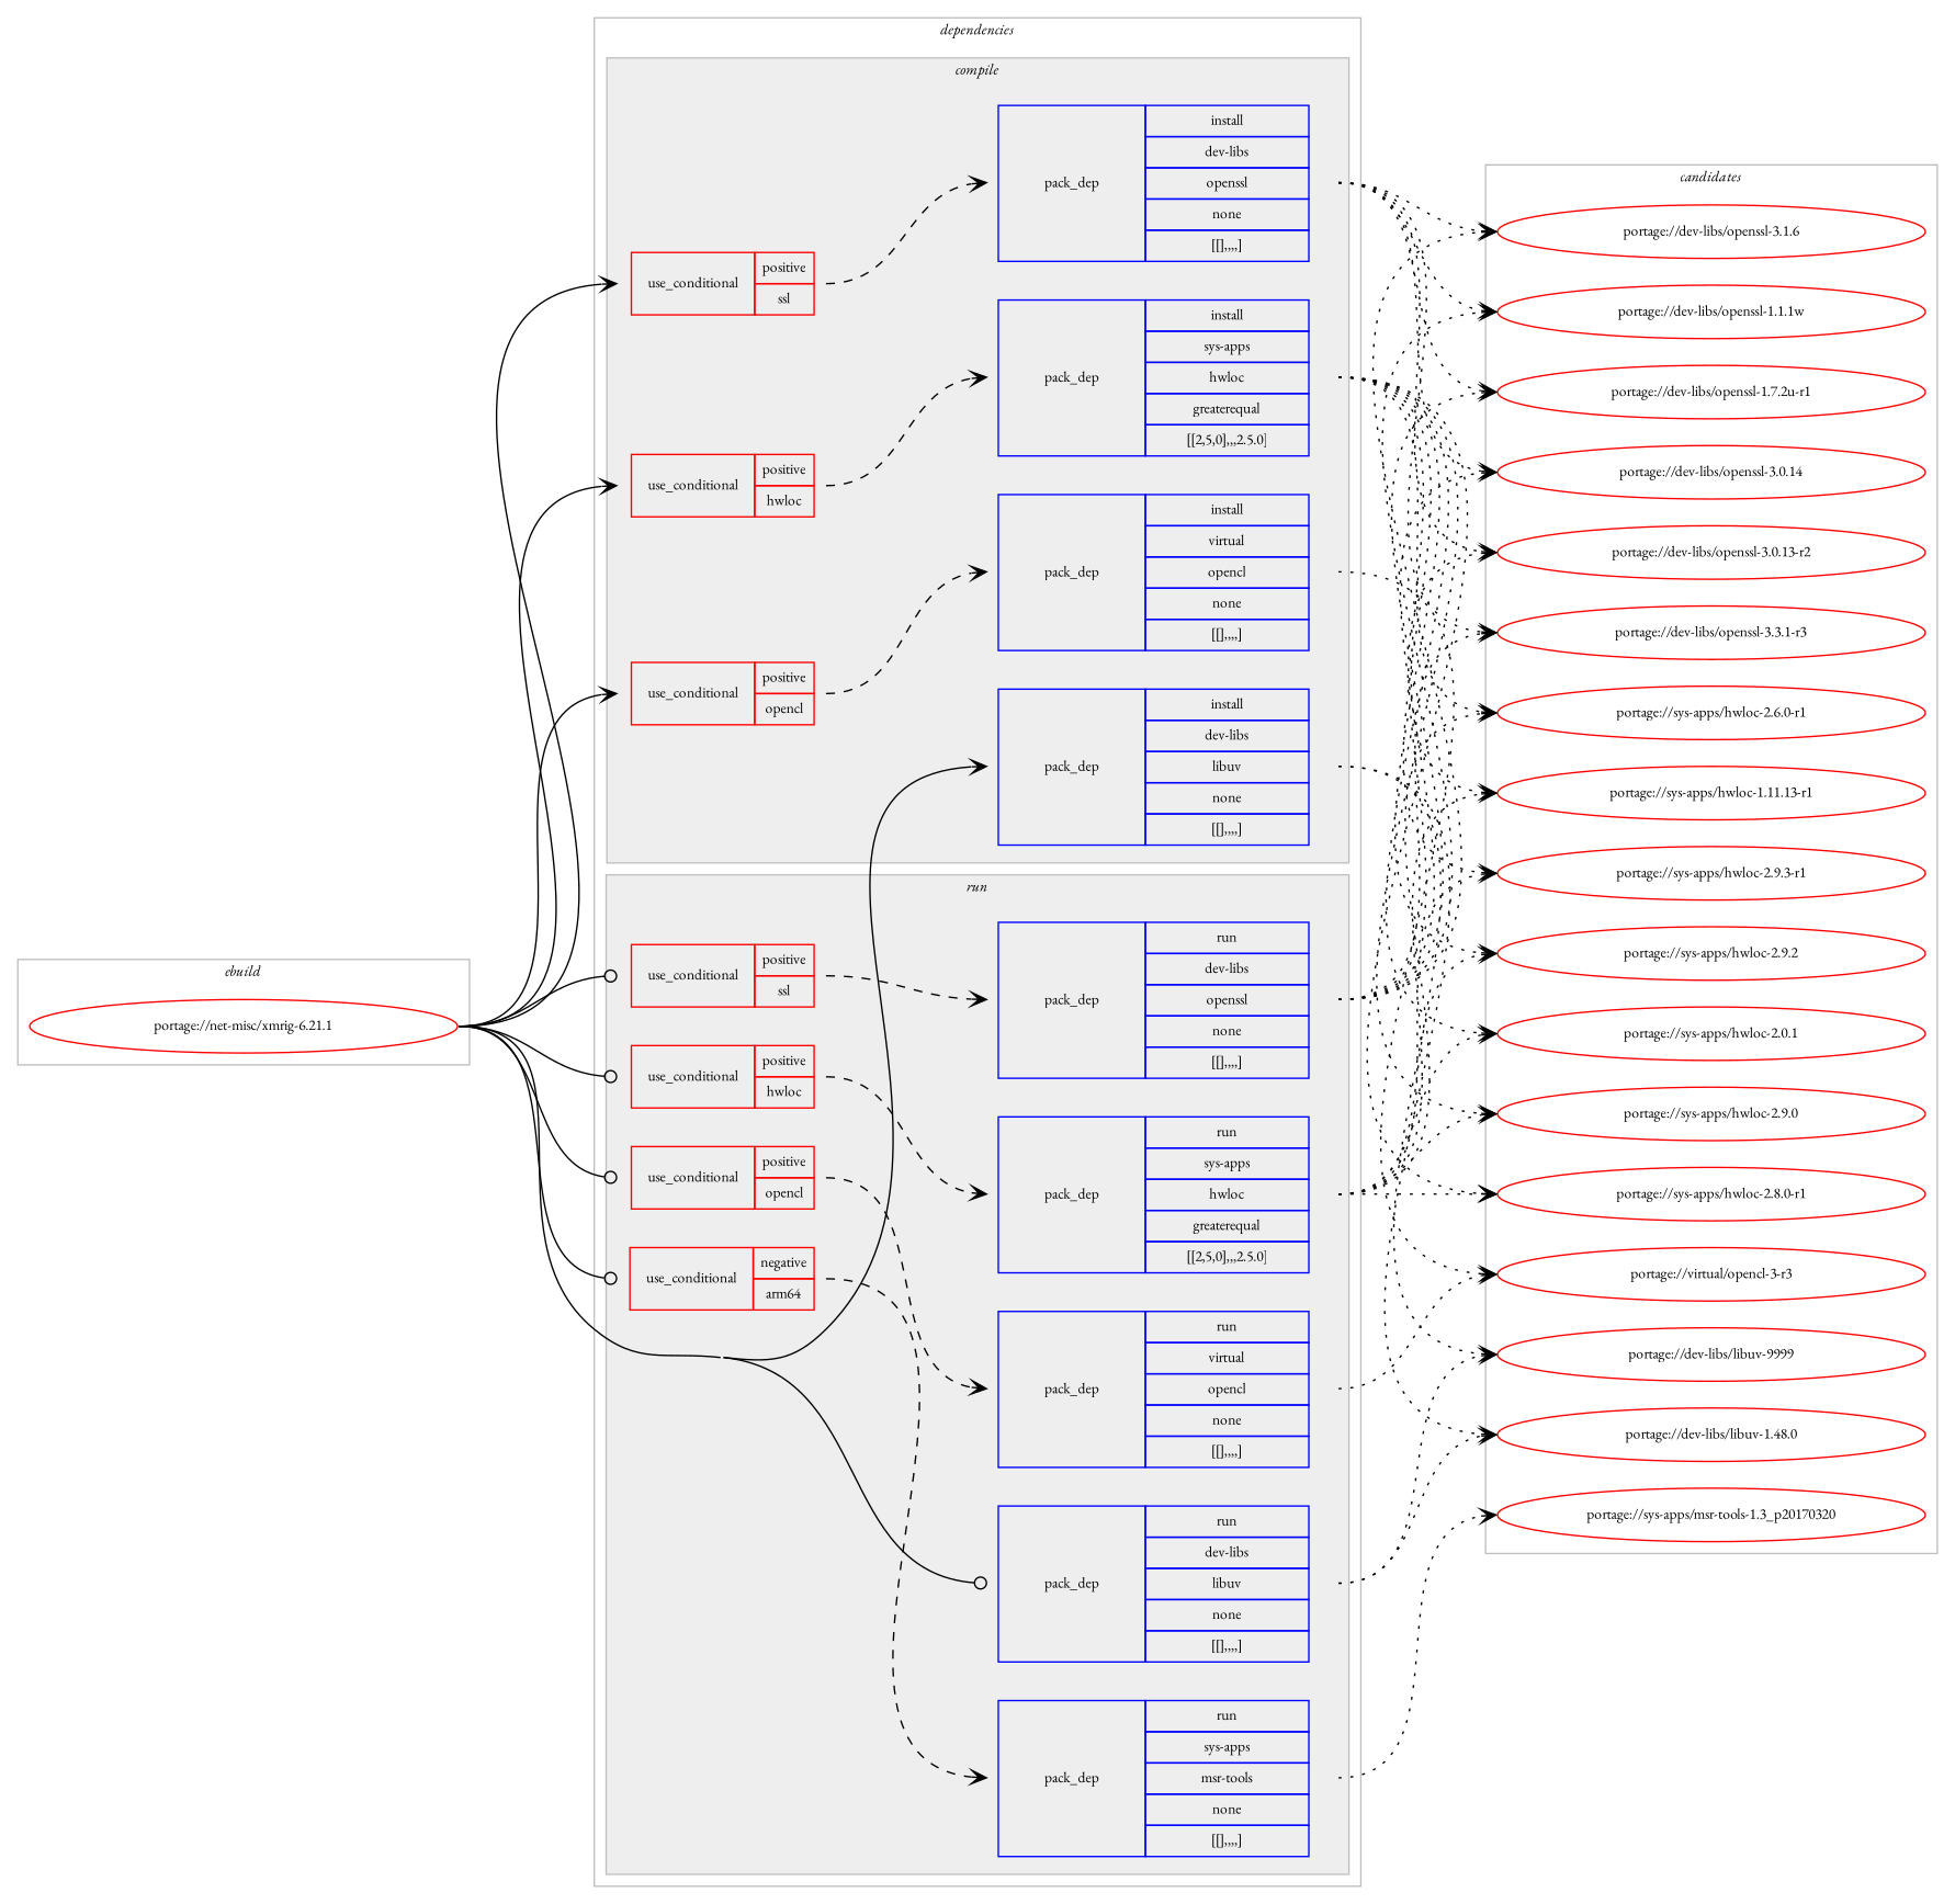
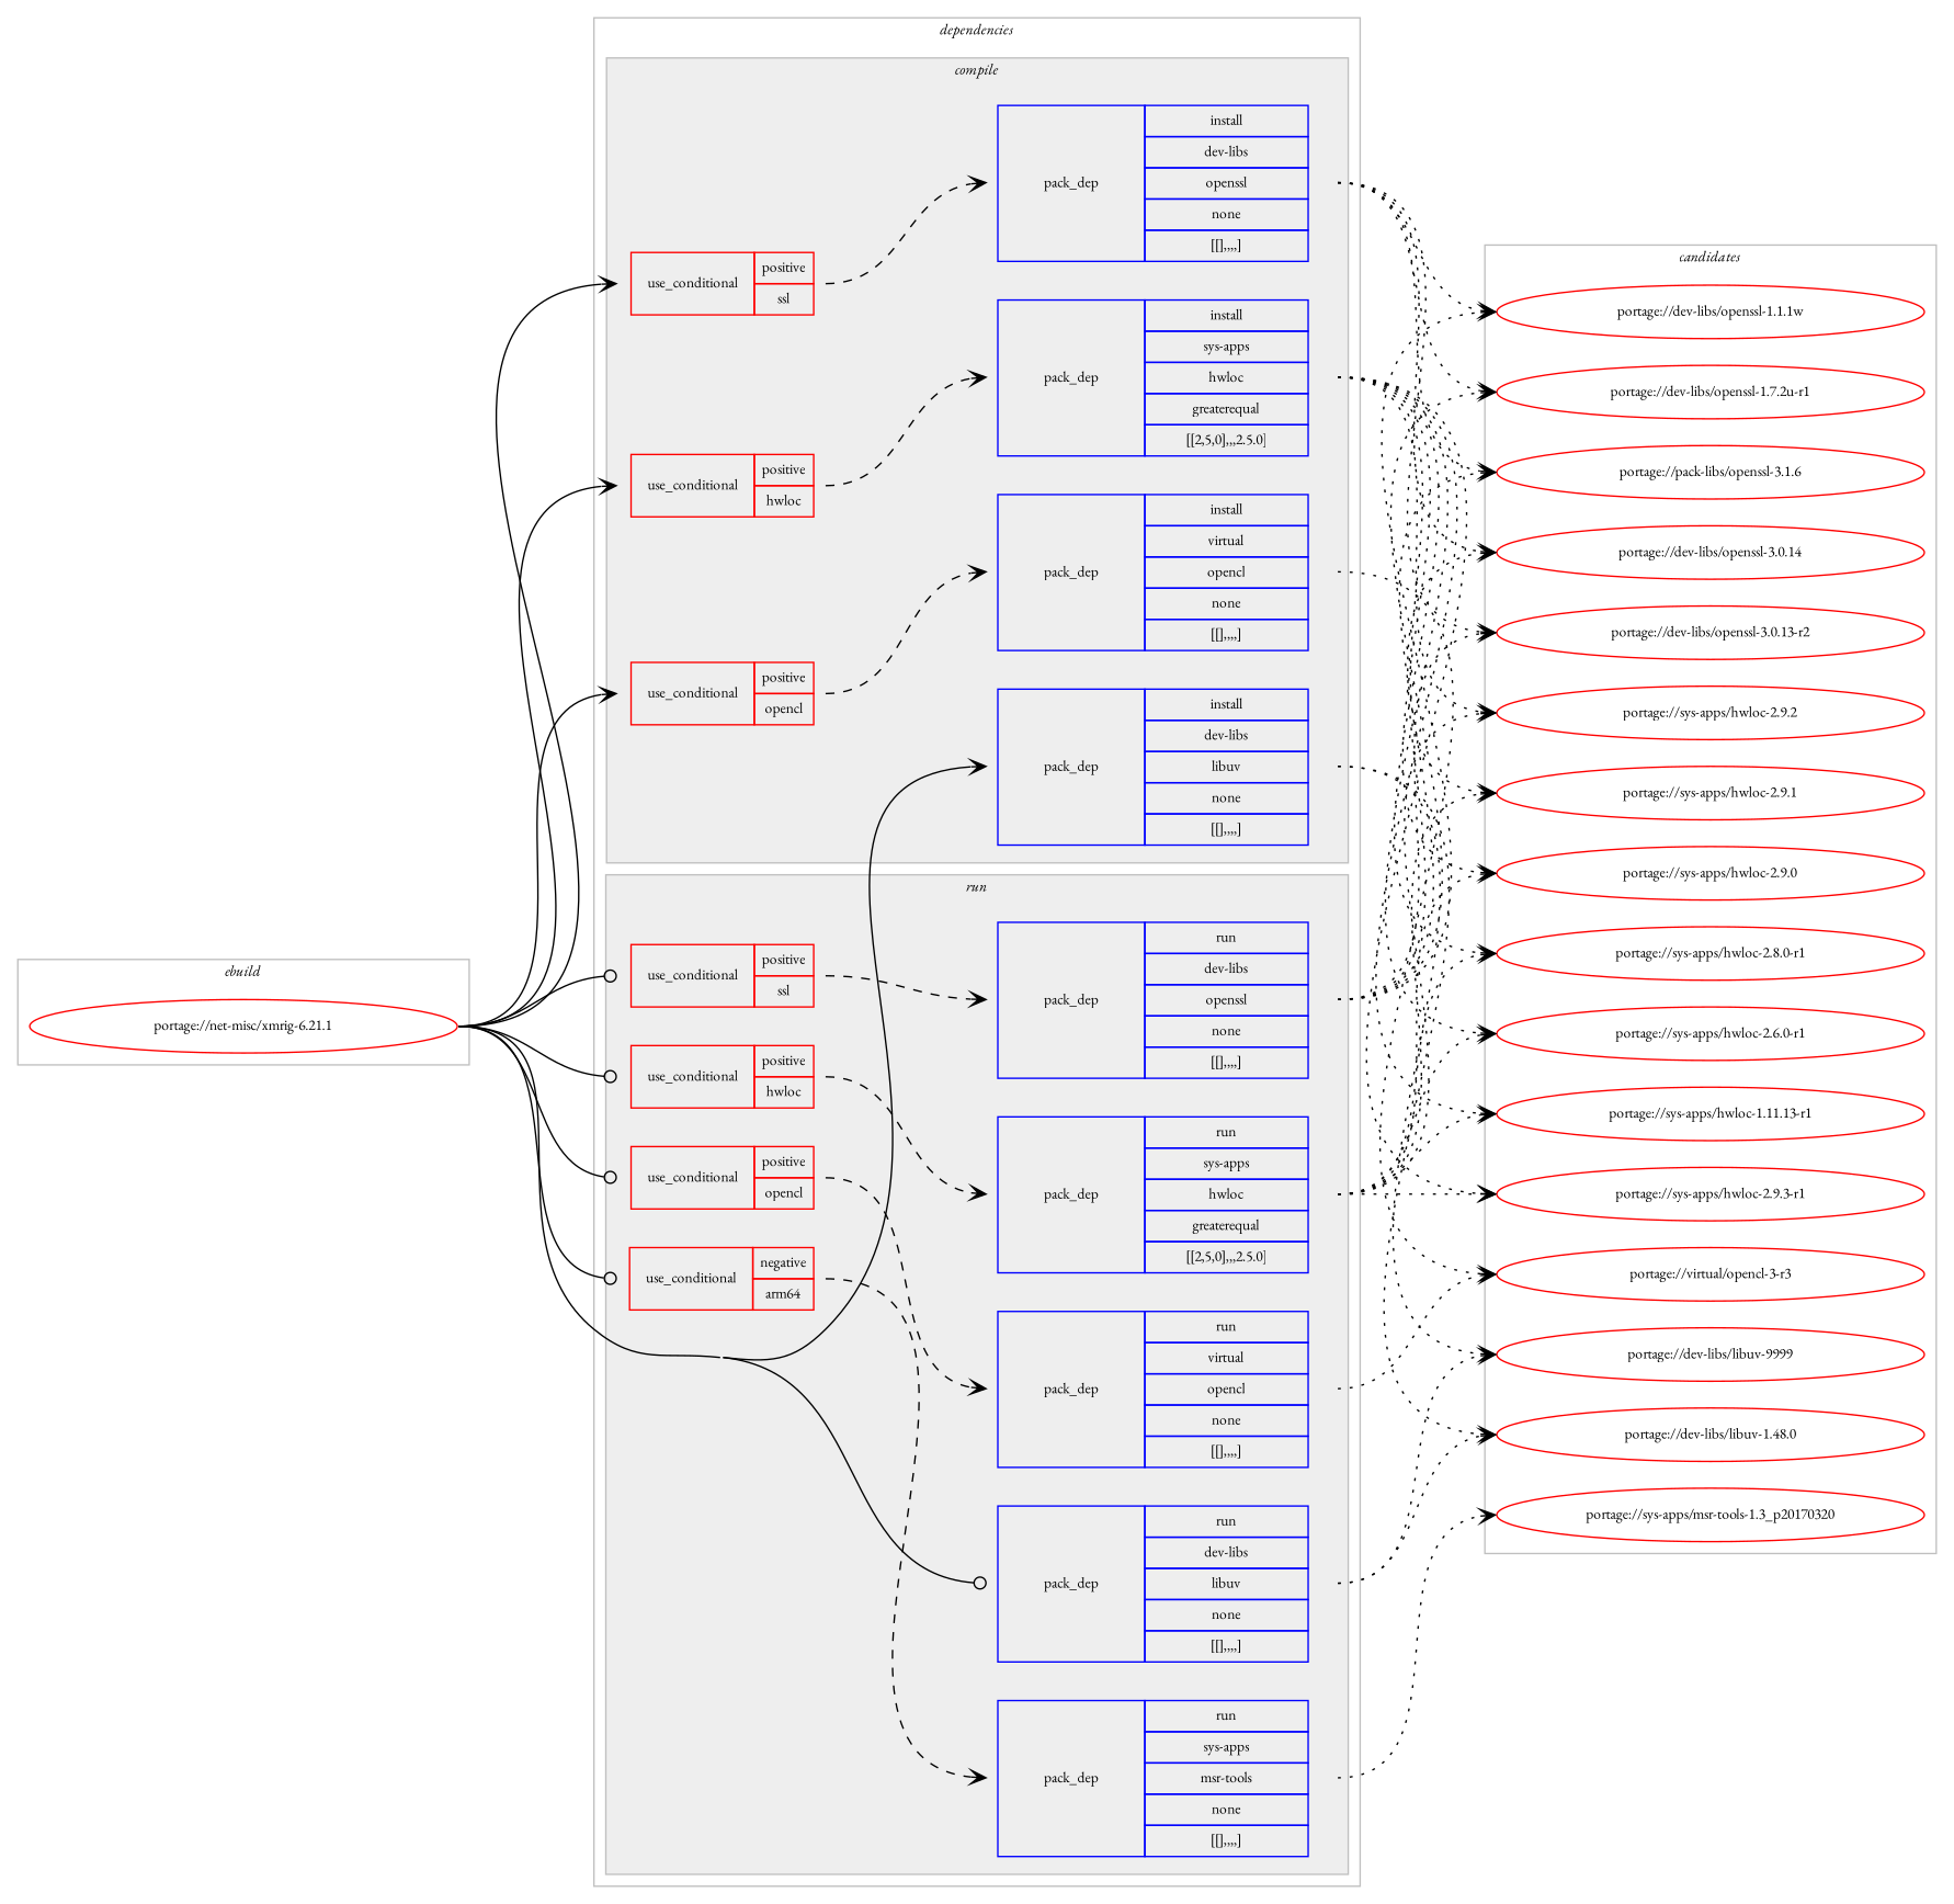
  digraph {
    compound=true
    concentrate=true
    fontname="EB Garamond"
    fontsize=10
    newrank=true
    rankdir=LR
    ranksep=1.5
    node [color=red fontname="EB Garamond" fontsize=10]
    edge [arrowhead=vee fontname="EB Garamond" headport=w style=dotted tailport=e weight=100]
    n1 [label="portage://net-misc/xmrig-6.21.1" width=4]
    n2 [color=blue label=<<TABLE BORDER="0" CELLBORDER="1" CELLSPACING="0" CELLPADDING="4" WIDTH="220"><TR><TD ROWSPAN="6" CELLPADDING="30">pack_dep</TD></TR><TR><TD WIDTH="110">install</TD></TR><TR><TD>sys-apps</TD></TR><TR><TD>hwloc</TD></TR><TR><TD>greaterequal</TD></TR><TR><TD>[[2,5,0],,,2.5.0]</TD></TR></TABLE>> shape=none]
    n3 [label=<<TABLE BORDER="0" CELLBORDER="1" CELLSPACING="0" CELLPADDING="4"><TR><TD ROWSPAN="3" CELLPADDING="10">use_conditional</TD></TR><TR><TD>positive</TD></TR><TR><TD>hwloc</TD></TR></TABLE>> shape=none]
    n4 [color=blue label=<<TABLE BORDER="0" CELLBORDER="1" CELLSPACING="0" CELLPADDING="4" WIDTH="220"><TR><TD ROWSPAN="6" CELLPADDING="30">pack_dep</TD></TR><TR><TD WIDTH="110">install</TD></TR><TR><TD>virtual</TD></TR><TR><TD>opencl</TD></TR><TR><TD>none</TD></TR><TR><TD>[[],,,,]</TD></TR></TABLE>> shape=none]
    n5 [label=<<TABLE BORDER="0" CELLBORDER="1" CELLSPACING="0" CELLPADDING="4"><TR><TD ROWSPAN="3" CELLPADDING="10">use_conditional</TD></TR><TR><TD>positive</TD></TR><TR><TD>opencl</TD></TR></TABLE>> shape=none]
    n6 [color=blue label=<<TABLE BORDER="0" CELLBORDER="1" CELLSPACING="0" CELLPADDING="4" WIDTH="220"><TR><TD ROWSPAN="6" CELLPADDING="30">pack_dep</TD></TR><TR><TD WIDTH="110">install</TD></TR><TR><TD>dev-libs</TD></TR><TR><TD>openssl</TD></TR><TR><TD>none</TD></TR><TR><TD>[[],,,,]</TD></TR></TABLE>> shape=none]
    n7 [label=<<TABLE BORDER="0" CELLBORDER="1" CELLSPACING="0" CELLPADDING="4"><TR><TD ROWSPAN="3" CELLPADDING="10">use_conditional</TD></TR><TR><TD>positive</TD></TR><TR><TD>ssl</TD></TR></TABLE>> shape=none]
    n8 [color=blue label=<<TABLE BORDER="0" CELLBORDER="1" CELLSPACING="0" CELLPADDING="4" WIDTH="220"><TR><TD ROWSPAN="6" CELLPADDING="30">pack_dep</TD></TR><TR><TD WIDTH="110">install</TD></TR><TR><TD>dev-libs</TD></TR><TR><TD>libuv</TD></TR><TR><TD>none</TD></TR><TR><TD>[[],,,,]</TD></TR></TABLE>> shape=none]
    n9 [color=blue label=<<TABLE BORDER="0" CELLBORDER="1" CELLSPACING="0" CELLPADDING="4" WIDTH="220"><TR><TD ROWSPAN="6" CELLPADDING="30">pack_dep</TD></TR><TR><TD WIDTH="110">run</TD></TR><TR><TD>sys-apps</TD></TR><TR><TD>msr-tools</TD></TR><TR><TD>none</TD></TR><TR><TD>[[],,,,]</TD></TR></TABLE>> shape=none]
    n10 [label=<<TABLE BORDER="0" CELLBORDER="1" CELLSPACING="0" CELLPADDING="4"><TR><TD ROWSPAN="3" CELLPADDING="10">use_conditional</TD></TR><TR><TD>negative</TD></TR><TR><TD>arm64</TD></TR></TABLE>> shape=none]
    n11 [color=blue label=<<TABLE BORDER="0" CELLBORDER="1" CELLSPACING="0" CELLPADDING="4" WIDTH="220"><TR><TD ROWSPAN="6" CELLPADDING="30">pack_dep</TD></TR><TR><TD WIDTH="110">run</TD></TR><TR><TD>sys-apps</TD></TR><TR><TD>hwloc</TD></TR><TR><TD>greaterequal</TD></TR><TR><TD>[[2,5,0],,,2.5.0]</TD></TR></TABLE>> shape=none]
    n12 [label=<<TABLE BORDER="0" CELLBORDER="1" CELLSPACING="0" CELLPADDING="4"><TR><TD ROWSPAN="3" CELLPADDING="10">use_conditional</TD></TR><TR><TD>positive</TD></TR><TR><TD>hwloc</TD></TR></TABLE>> shape=none]
    n13 [color=blue label=<<TABLE BORDER="0" CELLBORDER="1" CELLSPACING="0" CELLPADDING="4" WIDTH="220"><TR><TD ROWSPAN="6" CELLPADDING="30">pack_dep</TD></TR><TR><TD WIDTH="110">run</TD></TR><TR><TD>virtual</TD></TR><TR><TD>opencl</TD></TR><TR><TD>none</TD></TR><TR><TD>[[],,,,]</TD></TR></TABLE>> shape=none]
    n14 [label=<<TABLE BORDER="0" CELLBORDER="1" CELLSPACING="0" CELLPADDING="4"><TR><TD ROWSPAN="3" CELLPADDING="10">use_conditional</TD></TR><TR><TD>positive</TD></TR><TR><TD>opencl</TD></TR></TABLE>> shape=none]
    n15 [color=blue label=<<TABLE BORDER="0" CELLBORDER="1" CELLSPACING="0" CELLPADDING="4" WIDTH="220"><TR><TD ROWSPAN="6" CELLPADDING="30">pack_dep</TD></TR><TR><TD WIDTH="110">run</TD></TR><TR><TD>dev-libs</TD></TR><TR><TD>openssl</TD></TR><TR><TD>none</TD></TR><TR><TD>[[],,,,]</TD></TR></TABLE>> shape=none]
    n16 [label=<<TABLE BORDER="0" CELLBORDER="1" CELLSPACING="0" CELLPADDING="4"><TR><TD ROWSPAN="3" CELLPADDING="10">use_conditional</TD></TR><TR><TD>positive</TD></TR><TR><TD>ssl</TD></TR></TABLE>> shape=none]
    n17 [color=blue label=<<TABLE BORDER="0" CELLBORDER="1" CELLSPACING="0" CELLPADDING="4" WIDTH="220"><TR><TD ROWSPAN="6" CELLPADDING="30">pack_dep</TD></TR><TR><TD WIDTH="110">run</TD></TR><TR><TD>dev-libs</TD></TR><TR><TD>libuv</TD></TR><TR><TD>none</TD></TR><TR><TD>[[],,,,]</TD></TR></TABLE>> shape=none]
    n18 [label="portage://virtual/opencl-3-r3" width=4]
    n19 [label="portage://sys-apps/hwloc-2.9.3-r1" width=4]
    n20 [label="portage://sys-apps/hwloc-2.9.2" width=4]
-   n21 [label="portage://sys-apps/hwloc-2.0.1" width=4]
+   n21 [label="portage://sys-apps/hwloc-2.9.1" width=4]
    n22 [label="portage://sys-apps/hwloc-2.9.0" width=4]
    n23 [label="portage://sys-apps/hwloc-2.8.0-r1" width=4]
    n24 [label="portage://sys-apps/hwloc-2.6.0-r1" width=4]
    n25 [label="portage://sys-apps/hwloc-1.11.13-r1" width=4]
-   n26 [label="portage://dev-libs/openssl-3.3.1-r3" width=4]
-   n27 [label="portage://dev-libs/openssl-3.1.6" width=4]
+   n27 [label="portage://pack-libs/openssl-3.1.6" width=4]
    n28 [label="portage://dev-libs/openssl-3.0.14" width=4]
    n29 [label="portage://dev-libs/openssl-3.0.13-r2" width=4]
    n30 [label="portage://dev-libs/openssl-1.1.1w" width=4]
    n31 [label="portage://dev-libs/openssl-1.7.2u-r1" width=4]
    n32 [label="portage://dev-libs/libuv-9999" width=4]
    n33 [label="portage://dev-libs/libuv-1.48.0" width=4]
    n34 [label="portage://sys-apps/msr-tools-1.3_p20170320" width=4]
    subgraph cluster_1 {
      color=gray
      label=<<i>ebuild</i>>
      n1
    }
    subgraph cluster_2 {
      color=gray
      label=<<i>dependencies</i>>
      subgraph cluster_3 {
        color=gray
        fillcolor="#eeeeee"
        label=<<i>compile</i>>
        style=filled
        subgraph sub_4 {
          color=gray
          fillcolor="#eeeeee"
          label=<<i>compile</i>>
          style=filled
          n3
          subgraph sub_5 {
            color=gray
            fillcolor="#eeeeee"
            label=<<i>compile</i>>
            style=filled
            n2
          }
        }
        subgraph sub_6 {
          color=gray
          fillcolor="#eeeeee"
          label=<<i>compile</i>>
          style=filled
          n5
          subgraph sub_7 {
            color=gray
            fillcolor="#eeeeee"
            label=<<i>compile</i>>
            style=filled
            n4
          }
        }
        subgraph sub_8 {
          color=gray
          fillcolor="#eeeeee"
          label=<<i>compile</i>>
          style=filled
          n7
          subgraph sub_9 {
            color=gray
            fillcolor="#eeeeee"
            label=<<i>compile</i>>
            style=filled
            n6
          }
        }
        subgraph sub_10 {
          color=gray
          fillcolor="#eeeeee"
          label=<<i>compile</i>>
          style=filled
          n8
        }
      }
      subgraph cluster_11 {
        color=gray
        fillcolor="#eeeeee"
        label=<<i>compile and run</i>>
        style=filled
      }
      subgraph cluster_12 {
        color=gray
        fillcolor="#eeeeee"
        label=<<i>run</i>>
        style=filled
        subgraph sub_13 {
          color=gray
          fillcolor="#eeeeee"
          label=<<i>run</i>>
          style=filled
          n10
          subgraph sub_14 {
            color=gray
            fillcolor="#eeeeee"
            label=<<i>run</i>>
            style=filled
            n9
          }
        }
        subgraph sub_15 {
          color=gray
          fillcolor="#eeeeee"
          label=<<i>run</i>>
          style=filled
          n12
          subgraph sub_16 {
            color=gray
            fillcolor="#eeeeee"
            label=<<i>run</i>>
            style=filled
            n11
          }
        }
        subgraph sub_17 {
          color=gray
          fillcolor="#eeeeee"
          label=<<i>run</i>>
          style=filled
          n14
          subgraph sub_18 {
            color=gray
            fillcolor="#eeeeee"
            label=<<i>run</i>>
            style=filled
            n13
          }
        }
        subgraph sub_19 {
          color=gray
          fillcolor="#eeeeee"
          label=<<i>run</i>>
          style=filled
          n16
          subgraph sub_20 {
            color=gray
            fillcolor="#eeeeee"
            label=<<i>run</i>>
            style=filled
            n15
          }
        }
        subgraph sub_21 {
          color=gray
          fillcolor="#eeeeee"
          label=<<i>run</i>>
          style=filled
          n17
        }
      }
    }
    subgraph cluster_22 {
      color=gray
      label=<<i>candidates</i>>
      rank=same
      subgraph sub_23 {
        color=black
        label=<<i>candidates</i>>
        nodesep=1
        rank=same
        n18
      }
      subgraph sub_24 {
        color=black
        label=<<i>candidates</i>>
        nodesep=1
        rank=same
        n19
        n20
        n21
        n22
        n23
        n24
        n25
      }
      subgraph sub_25 {
        color=black
        label=<<i>candidates</i>>
        nodesep=1
        rank=same
        n18
      }
      subgraph sub_26 {
        color=black
        label=<<i>candidates</i>>
        nodesep=1
        rank=same
-       n26
        n27
        n28
        n29
        n30
        n31
      }
      subgraph sub_27 {
        color=black
        label=<<i>candidates</i>>
        nodesep=1
        rank=same
        n32
        n33
      }
      subgraph sub_28 {
        color=black
        label=<<i>candidates</i>>
        nodesep=1
        rank=same
        n34
      }
      subgraph sub_29 {
        color=black
        label=<<i>candidates</i>>
        nodesep=1
        rank=same
        n19
        n20
        n21
        n22
        n23
        n24
        n25
      }
      subgraph sub_30 {
        color=black
        label=<<i>candidates</i>>
        nodesep=1
        rank=same
-       n26
        n27
        n28
        n29
        n30
        n31
      }
      subgraph sub_31 {
        color=black
        label=<<i>candidates</i>>
        nodesep=1
        rank=same
        n32
        n33
      }
    }
    n1 -> n3 [style=solid weight=20]
    n1 -> n5 [style=solid weight=20]
    n1 -> n7 [style=solid weight=20]
    n1 -> n8 [style=solid weight=20]
    n1 -> n10 [arrowhead=odot style=solid weight=20]
    n1 -> n12 [arrowhead=odot style=solid weight=20]
    n1 -> n14 [arrowhead=odot style=solid weight=20]
    n1 -> n16 [arrowhead=odot style=solid weight=20]
    n1 -> n17 [arrowhead=odot style=solid weight=20]
    n2 -> n19
    n2 -> n20
    n2 -> n21
    n2 -> n22
    n2 -> n23
    n2 -> n24
    n2 -> n25
    n3 -> n2 [style=dashed weight=20]
    n4 -> n18
    n5 -> n4 [style=dashed weight=20]
-   n6 -> n26
    n6 -> n27
    n6 -> n28
    n6 -> n29
    n6 -> n30
    n6 -> n31
    n7 -> n6 [style=dashed weight=20]
    n8 -> n32
    n8 -> n33
    n9 -> n34
    n10 -> n9 [style=dashed weight=20]
    n11 -> n19
    n11 -> n20
    n11 -> n21
    n11 -> n22
    n11 -> n23
    n11 -> n24
    n11 -> n25
    n12 -> n11 [style=dashed weight=20]
    n13 -> n18
    n14 -> n13 [style=dashed weight=20]
-   n15 -> n26
    n15 -> n27
    n15 -> n28
    n15 -> n29
    n15 -> n30
    n15 -> n31
    n16 -> n15 [style=dashed weight=20]
    n17 -> n32
    n17 -> n33
  }
